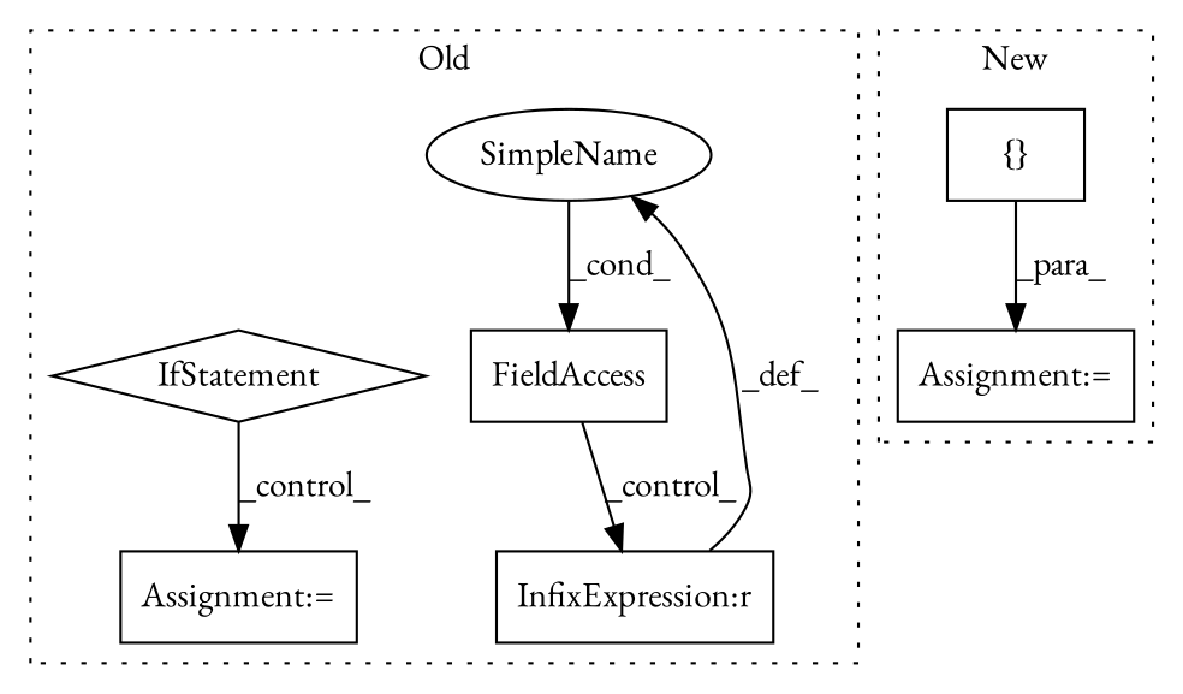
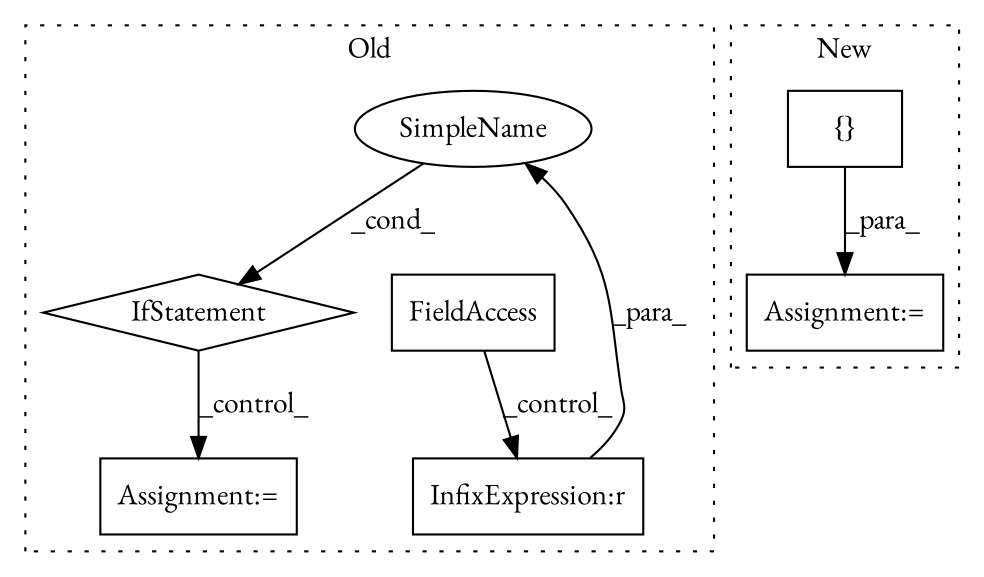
  digraph {
    fontname="EB Garamond"
    node [a=7 fontname="EB Garamond" l=1 shape=box]
    edge [fontname="EB Garamond"]
    n1 [a=25 l="4,2" label=IfStatement s="2602,2638" shape=diamond]
    n2 [label="Assignment:=" s=2875]
    n3 [a=42 label=SimpleName shape=ellipse l=""]
    n4 [a=27 l=4 label="InfixExpression:r" s=2620]
    n5 [a=22 l=14 label=FieldAccess s=2606]
    n6 [a=4 l="1,1" label="{}" s="2603,2606"]
    n7 [label="Assignment:=" s=2542]
    subgraph cluster_1 {
      label=Old
      style=dotted
      n1
      n2
      n3
      n4
      n5
    }
    subgraph cluster_2 {
      label=New
      style=dotted
      n6
      n7
    }
    n1 -> n2 [label=_control_]
-   n3 -> n5 [label=_cond_]
-   n4 -> n3 [label=_def_]
+   n3 -> n1 [label=_cond_]
+   n4 -> n3 [label=_para_]
    n5 -> n4 [label=_control_]
    n6 -> n7 [label=_para_]
  }
